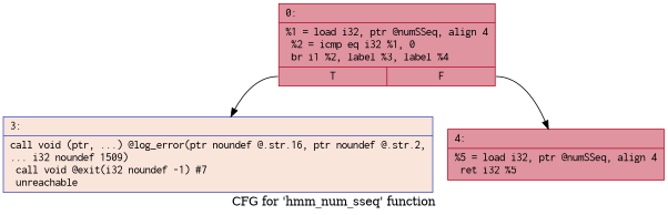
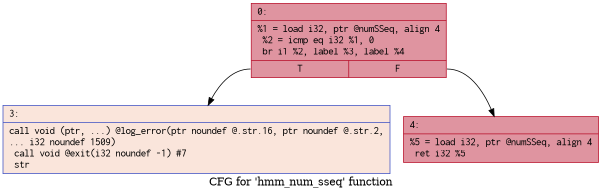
  digraph {
    label="CFG for 'hmm_num_sseq' function"
    node [color="#b70d28ff" fillcolor="#b70d2870" fontname=Courier shape=record style=filled]
    n1 [label="{0:\l|  %1 = load i32, ptr @numSSeq, align 4\l  %2 = icmp eq i32 %1, 0\l  br i1 %2, label %3, label %4\l|{<s0>T|<s1>F}}"]
-   n2 [color="#3d50c3ff" fillcolor="#f4c5ad70" label="{3:\l|  call void (ptr, ...) @log_error(ptr noundef @.str.16, ptr noundef @.str.2,\l... i32 noundef 1509)\l  call void @exit(i32 noundef -1) #7\l  unreachable\l}"]
+   n2 [color="#3d50c3ff" fillcolor="#f4c5ad70" label="{3:\l|  call void (ptr, ...) @log_error(ptr noundef @.str.16, ptr noundef @.str.2,\l... i32 noundef 1509)\l  call void @exit(i32 noundef -1) #7\l  str\l}"]
    n3 [label="{4:\l|  %5 = load i32, ptr @numSSeq, align 4\l  ret i32 %5\l}"]
    n1 -> n2 [tailport=s0]
    n1 -> n3 [tailport=s1]
  }
